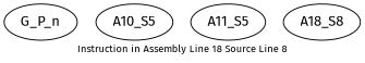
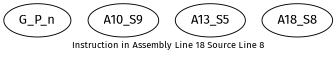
  digraph {
    fontsize=10
    label="Instruction in Assembly Line 18 Source Line 8"
    fontname="Fira Sans"
    node [fontname="Fira Sans"]
    G_P_n
-   A10_S5
-   A11_S5
+   A10_S5 [label=A10_S9]
+   A11_S5 [label=A13_S5]
    A18_S8
  }
